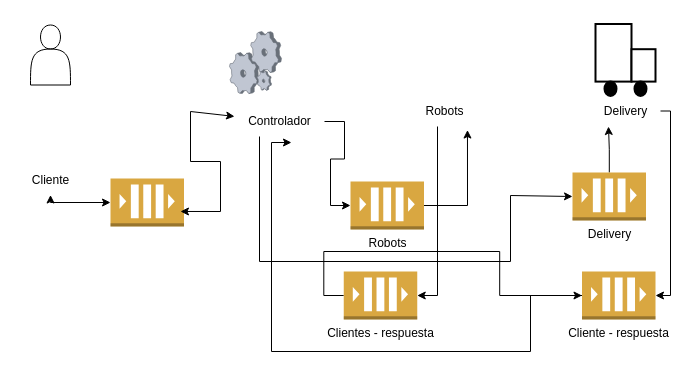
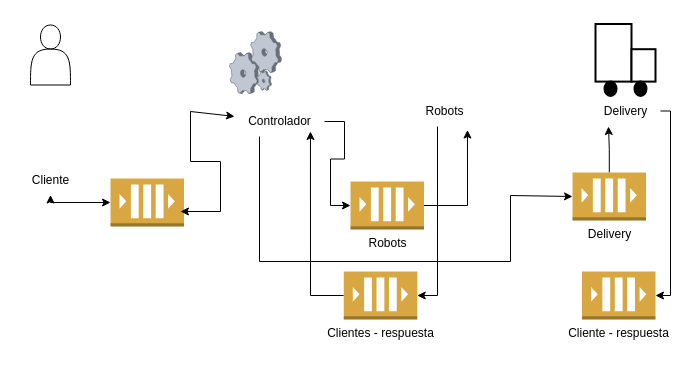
  <mxCell id="0" />
  <mxCell id="1" parent="0" />
  <mxCell id="2" value="" style="shape=image;html=1;verticalAlign=top;verticalLabelPosition=bottom;labelBackgroundColor=#ffffff;imageAspect=0;aspect=fixed;image=https://cdn1.iconfinder.com/data/icons/science-technology-outline-24-px/24/Android_android_robot_operative_system_robot_technology-128.png" vertex="1" parent="1"><mxGeometry x="402" y="20" width="84" height="84" as="geometry" /></mxCell>
  <mxCell id="3" value="" style="verticalLabelPosition=bottom;sketch=0;aspect=fixed;html=1;verticalAlign=top;strokeColor=none;align=center;outlineConnect=0;shape=mxgraph.citrix.process;" vertex="1" parent="1"><mxGeometry x="229" y="31" width="52" height="62" as="geometry" /></mxCell>
  <mxCell id="4" style="edgeStyle=orthogonalEdgeStyle;rounded=0;orthogonalLoop=1;jettySize=auto;html=1;entryX=0;entryY=0.5;entryDx=0;entryDy=0;entryPerimeter=0;" edge="1" parent="1" source="6" target="16"><mxGeometry relative="1" as="geometry" /></mxCell>
  <mxCell id="5" style="edgeStyle=orthogonalEdgeStyle;rounded=0;orthogonalLoop=1;jettySize=auto;html=1;entryX=0;entryY=0.5;entryDx=0;entryDy=0;entryPerimeter=0;" edge="1" parent="1" source="6" target="20"><mxGeometry relative="1" as="geometry"><Array as="points"><mxPoint x="259" y="261" /><mxPoint x="510" y="261" /><mxPoint x="510" y="195" /><mxPoint x="572" y="195" /></Array></mxGeometry></mxCell>
  <mxCell id="6" value="Controlador" style="text;html=1;align=center;verticalAlign=middle;resizable=0;points=[];autosize=1;strokeColor=none;fillColor=none;" vertex="1" parent="1"><mxGeometry x="234" y="106" width="90" height="30" as="geometry" /></mxCell>
  <mxCell id="7" style="edgeStyle=orthogonalEdgeStyle;rounded=0;orthogonalLoop=1;jettySize=auto;html=1;entryX=1;entryY=0.5;entryDx=0;entryDy=0;entryPerimeter=0;" edge="1" parent="1" source="8" target="18"><mxGeometry relative="1" as="geometry"><Array as="points"><mxPoint x="437" y="295" /></Array></mxGeometry></mxCell>
  <mxCell id="8" value="Robots" style="text;html=1;align=center;verticalAlign=middle;resizable=0;points=[];autosize=1;strokeColor=none;fillColor=none;" vertex="1" parent="1"><mxGeometry x="414" y="96" width="60" height="30" as="geometry" /></mxCell>
  <mxCell id="9" value="" style="strokeWidth=2;html=1;shape=mxgraph.lean_mapping.truck_shipment;" vertex="1" parent="1"><mxGeometry x="595" y="23.5" width="60" height="72" as="geometry" /></mxCell>
  <mxCell id="10" style="edgeStyle=orthogonalEdgeStyle;rounded=0;orthogonalLoop=1;jettySize=auto;html=1;entryX=1;entryY=0.5;entryDx=0;entryDy=0;entryPerimeter=0;" edge="1" parent="1" source="11" target="22"><mxGeometry relative="1" as="geometry"><Array as="points"><mxPoint x="670" y="111" /><mxPoint x="670" y="295" /></Array></mxGeometry></mxCell>
  <mxCell id="11" value="Delivery" style="text;html=1;align=center;verticalAlign=middle;resizable=0;points=[];autosize=1;strokeColor=none;fillColor=none;" vertex="1" parent="1"><mxGeometry x="590" y="95.5" width="70" height="30" as="geometry" /></mxCell>
  <mxCell id="12" value="" style="outlineConnect=0;dashed=0;verticalLabelPosition=bottom;verticalAlign=top;align=center;html=1;shape=mxgraph.aws3.queue;fillColor=#D9A741;gradientColor=none;" vertex="1" parent="1"><mxGeometry x="110" y="178" width="73.5" height="48" as="geometry" /></mxCell>
  <mxCell id="13" value="" style="shape=actor;whiteSpace=wrap;html=1;" vertex="1" parent="1"><mxGeometry x="30" y="24.5" width="40" height="60" as="geometry" /></mxCell>
  <mxCell id="14" value="Cliente" style="text;html=1;align=center;verticalAlign=middle;resizable=0;points=[];autosize=1;strokeColor=none;fillColor=none;" vertex="1" parent="1"><mxGeometry x="20" y="164.5" width="60" height="30" as="geometry" /></mxCell>
  <mxCell id="15" style="edgeStyle=orthogonalEdgeStyle;rounded=0;orthogonalLoop=1;jettySize=auto;html=1;exitX=1;exitY=0.5;exitDx=0;exitDy=0;exitPerimeter=0;entryX=0.883;entryY=1.117;entryDx=0;entryDy=0;entryPerimeter=0;" edge="1" parent="1" source="16" target="8"><mxGeometry relative="1" as="geometry" /></mxCell>
  <mxCell id="16" value="Robots" style="outlineConnect=0;dashed=0;verticalLabelPosition=bottom;verticalAlign=top;align=center;html=1;shape=mxgraph.aws3.queue;fillColor=#D9A741;gradientColor=none;" vertex="1" parent="1"><mxGeometry x="350" y="181" width="73.5" height="48" as="geometry" /></mxCell>
- <mxCell id="17" style="edgeStyle=orthogonalEdgeStyle;rounded=0;orthogonalLoop=1;jettySize=auto;html=1;exitX=0;exitY=0.5;exitDx=0;exitDy=0;exitPerimeter=0;" edge="1" parent="1" source="18" target="22"><mxGeometry relative="1" as="geometry" /></mxCell>
+ <mxCell id="17" style="edgeStyle=orthogonalEdgeStyle;rounded=0;orthogonalLoop=1;jettySize=auto;html=1;exitX=0;exitY=0.5;exitDx=0;exitDy=0;exitPerimeter=0;entryX=0.844;entryY=0.833;entryDx=0;entryDy=0;entryPerimeter=0;" edge="1" parent="1" source="18" target="6"><mxGeometry relative="1" as="geometry" /></mxCell>
  <mxCell id="18" value="Clientes - respuesta" style="outlineConnect=0;dashed=0;verticalLabelPosition=bottom;verticalAlign=top;align=center;html=1;shape=mxgraph.aws3.queue;fillColor=#D9A741;gradientColor=none;" vertex="1" parent="1"><mxGeometry x="343.25" y="271" width="73.5" height="48" as="geometry" /></mxCell>
  <mxCell id="19" style="edgeStyle=orthogonalEdgeStyle;rounded=0;orthogonalLoop=1;jettySize=auto;html=1;entryX=0.257;entryY=1.017;entryDx=0;entryDy=0;entryPerimeter=0;" edge="1" parent="1" source="20" target="11"><mxGeometry relative="1" as="geometry" /></mxCell>
  <mxCell id="20" value="Delivery" style="outlineConnect=0;dashed=0;verticalLabelPosition=bottom;verticalAlign=top;align=center;html=1;shape=mxgraph.aws3.queue;fillColor=#D9A741;gradientColor=none;" vertex="1" parent="1"><mxGeometry x="572" y="172" width="73.5" height="48" as="geometry" /></mxCell>
- <mxCell id="21" style="edgeStyle=orthogonalEdgeStyle;rounded=0;orthogonalLoop=1;jettySize=auto;html=1;exitX=0;exitY=0.5;exitDx=0;exitDy=0;exitPerimeter=0;entryX=0.633;entryY=1.2;entryDx=0;entryDy=0;entryPerimeter=0;" edge="1" parent="1" source="22" target="6"><mxGeometry relative="1" as="geometry"><Array as="points"><mxPoint x="530" y="295" /><mxPoint x="530" y="351" /><mxPoint x="271" y="351" /></Array></mxGeometry></mxCell>
  <mxCell id="22" value="Cliente - respuesta" style="outlineConnect=0;dashed=0;verticalLabelPosition=bottom;verticalAlign=top;align=center;html=1;shape=mxgraph.aws3.queue;fillColor=#D9A741;gradientColor=none;" vertex="1" parent="1"><mxGeometry x="581.5" y="271" width="73.5" height="48" as="geometry" /></mxCell>
  <mxCell id="23" value="" style="endArrow=classic;startArrow=classic;html=1;rounded=0;exitX=0;exitY=0.5;exitDx=0;exitDy=0;exitPerimeter=0;" edge="1" parent="1" source="12" target="14"><mxGeometry width="50" height="50" relative="1" as="geometry"><mxPoint x="70" y="211" as="sourcePoint" /><mxPoint x="120" y="161" as="targetPoint" /><Array as="points"><mxPoint x="50" y="202" /></Array></mxGeometry></mxCell>
  <mxCell id="24" value="" style="endArrow=classic;startArrow=classic;html=1;rounded=0;exitX=0.952;exitY=0.687;exitDx=0;exitDy=0;exitPerimeter=0;" edge="1" parent="1" source="12" target="6"><mxGeometry width="50" height="50" relative="1" as="geometry"><mxPoint x="200" y="181" as="sourcePoint" /><mxPoint x="250" y="131" as="targetPoint" /><Array as="points"><mxPoint x="220" y="211" /><mxPoint x="220" y="161" /><mxPoint x="190" y="161" /><mxPoint x="190" y="111" /></Array></mxGeometry></mxCell>
